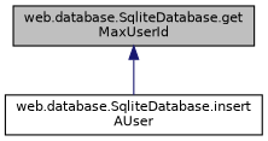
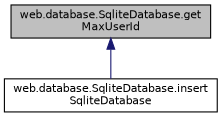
  digraph {
    rankdir=TB
    node [color=black fontname=Helvetica fontsize=10 shape=record style=filled]
    n1 [fillcolor=grey75 fontcolor=black height=0.2 label="web.database.SqliteDatabase.get\lMaxUserId" width=0.4]
-   n2 [fillcolor=white height=0.2 label="web.database.SqliteDatabase.insert\lAUser" width=0.4]
+   n2 [fillcolor=white height=0.2 label="web.database.SqliteDatabase.insert\lSqliteDatabase" width=0.4]
    n1 -> n2 [color=midnightblue dir=back fontname=Helvetica fontsize=10 labelfontname=Helvetica labelfontsize=10 style=solid]
  }
